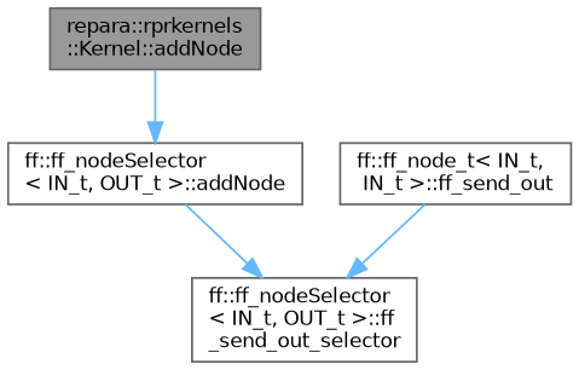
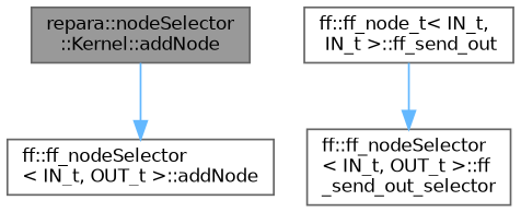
  digraph {
    rankdir=TB
    node [color=grey40 fillcolor=white fontname=Helvetica fontsize=10 shape=box style=filled]
    edge [color=steelblue1 fontname=Helvetica fontsize=10 labelfontname=Helvetica labelfontsize=10 style=solid]
-   n1 [color=gray40 fillcolor=grey60 fontcolor=black height=0.2 label="repara::rprkernels\l::Kernel::addNode" width=0.4]
+   n1 [color=gray40 fillcolor=grey60 fontcolor=black height=0.2 label="repara::nodeSelector\l::Kernel::addNode" width=0.4]
    n2 [height=0.2 label="ff::ff_nodeSelector\l\< IN_t, OUT_t \>::addNode" width=0.4]
    n3 [height=0.2 label="ff::ff_nodeSelector\l\< IN_t, OUT_t \>::ff\l_send_out_selector" width=0.4]
    n4 [height=0.2 label="ff::ff_node_t\< IN_t,\l IN_t \>::ff_send_out" width=0.4]
    n1 -> n2
-   n2 -> n3
    n4 -> n3
  }
